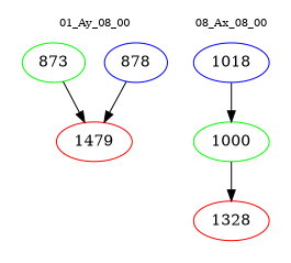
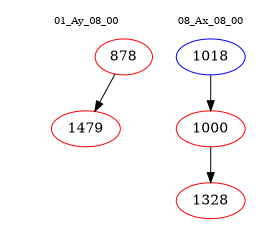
  digraph {
    node [color=blue]
    edge [color=black]
-   n1 [label=878]
-   n2 [color=green label=873]
+   n1 [color=red label=878]
    n3 [color=red label=1479]
    n4 [label=1018]
-   n5 [color=green label=1000]
+   n5 [color=red label=1000]
    n6 [color=red label=1328]
    subgraph cluster_1 {
      color=white
      fontsize=10
      label="01_Ay_08_00"
      n1
-     n2
      n3
    }
    subgraph cluster_2 {
      color=white
      fontsize=10
      label="08_Ax_08_00"
      n4
      n5
      n6
    }
    n1 -> n3
-   n2 -> n3
    n4 -> n5
    n5 -> n6
  }
